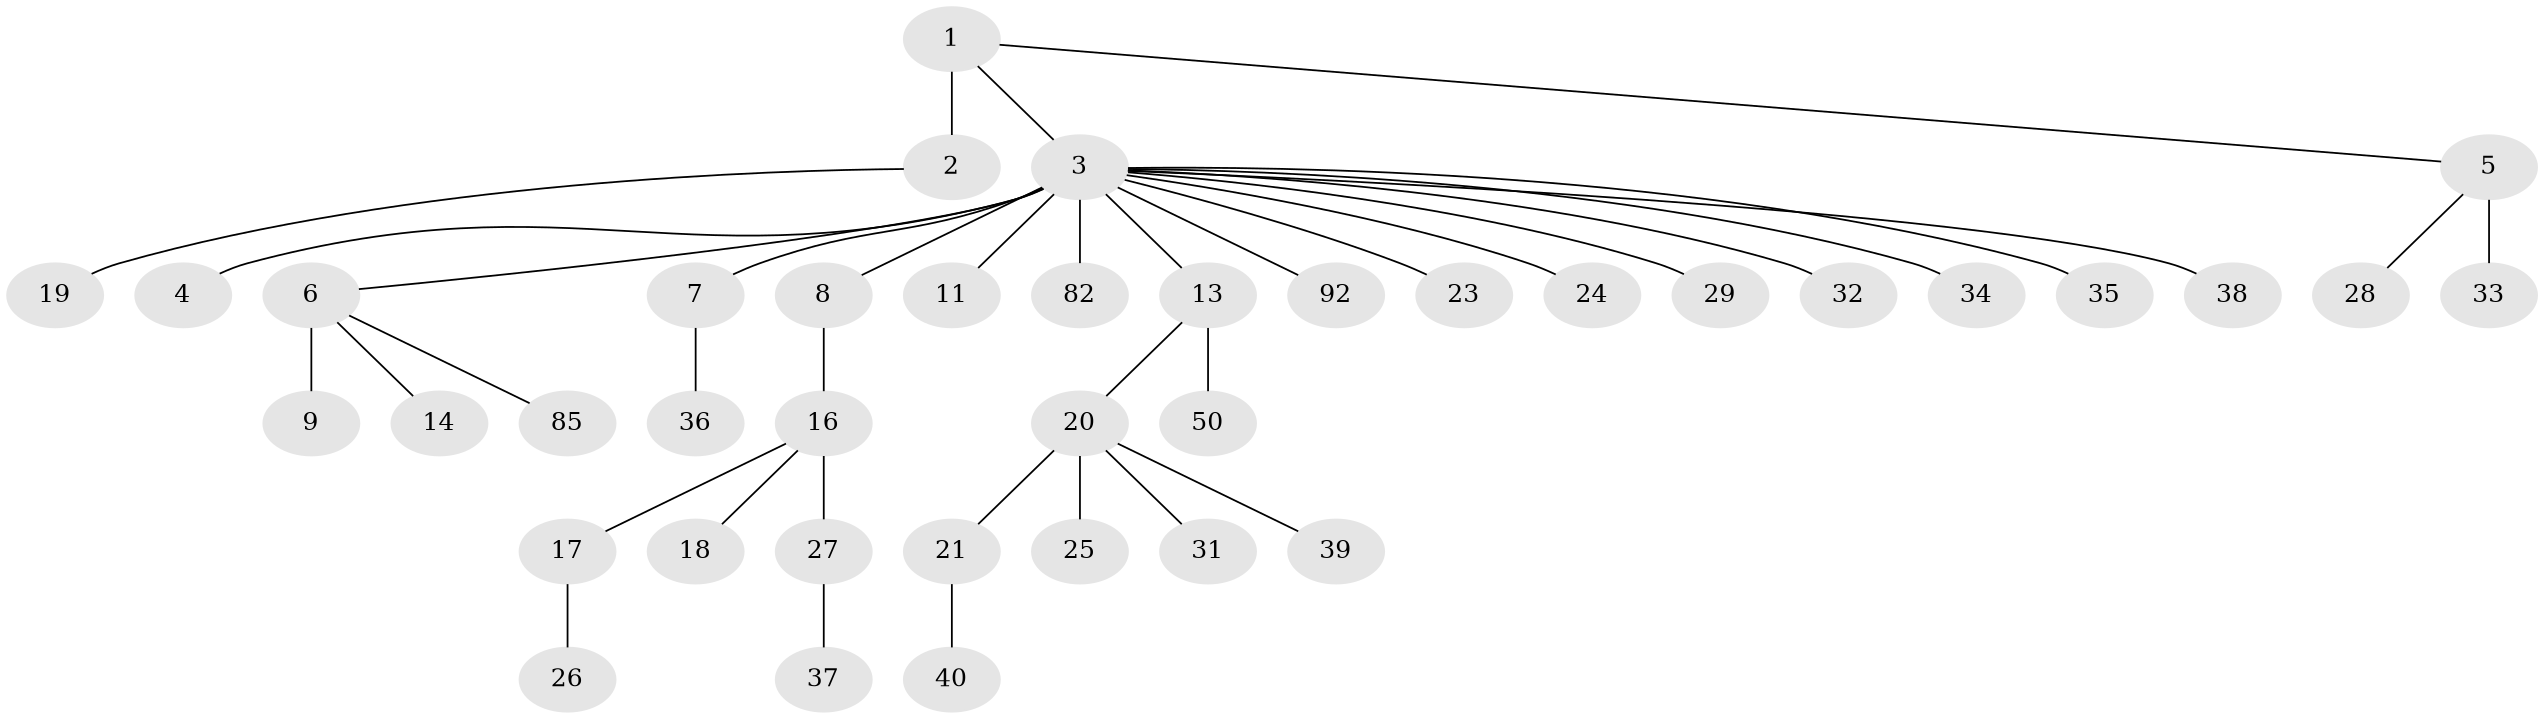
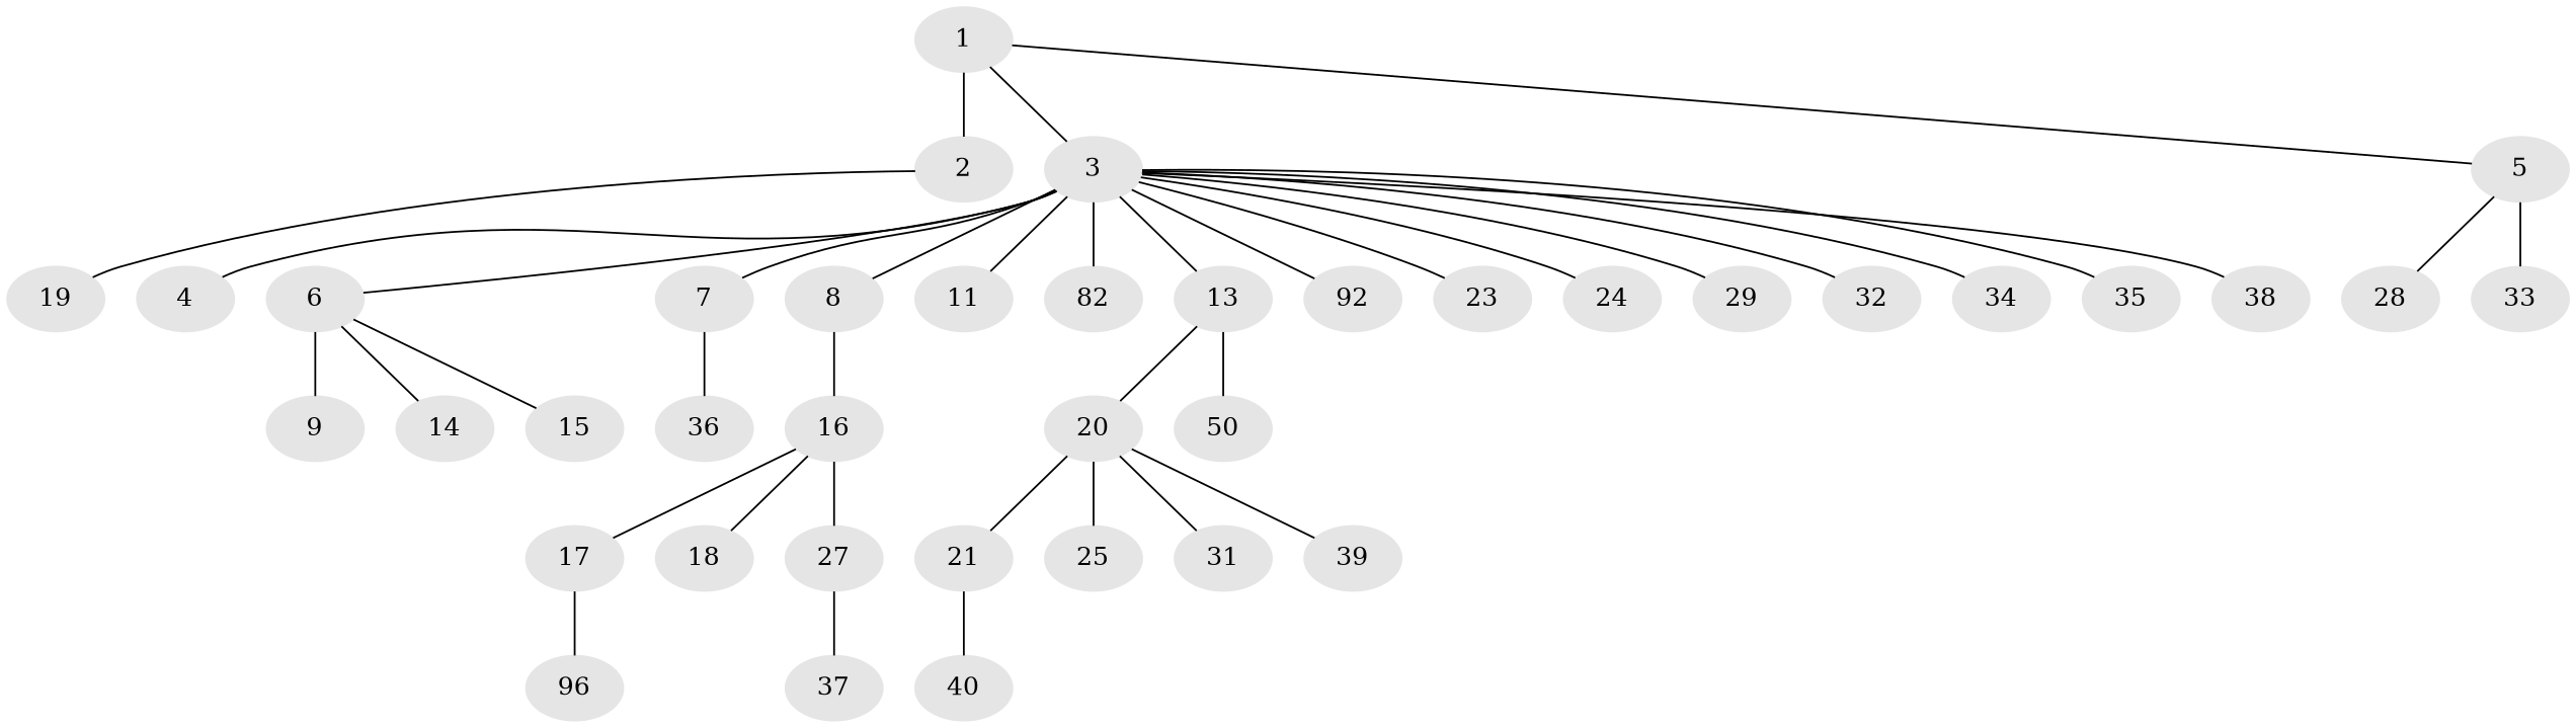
  graph {
    node [color=gray90 style=filled]
    edge [weight=1.0]
    1
    2
    3
    5
    19
    4
    6
    7
    8
    11
    n11 [label=82]
    13
    n13 [label=92]
    23
    24
    29
    32
    34
    35
    38
    28
    33
    9
    14
-   15 [label=85]
+   15
    36
    16
    20
    n29 [label=50]
    17
    18
    27
    21
    25
    31
    39
-   26
+   26 [label=96]
    37
    40
    1 -- 2 [weight=9.0]
    1 -- 3
    1 -- 5
    2 -- 19
    3 -- 4
    3 -- 6
    3 -- 7
    3 -- 8
    3 -- 11
    3 -- n11 [weight=11.0]
    3 -- 13
    3 -- n13
    3 -- 23
    3 -- 24
    3 -- 29
    3 -- 32
    3 -- 34
    3 -- 35
    3 -- 38
    5 -- 28
    5 -- 33 [weight=5.0]
    6 -- 9 [weight=7.0]
    6 -- 14
    6 -- 15
    7 -- 36
    8 -- 16
    13 -- 20
    13 -- n29 [weight=3.0]
    16 -- 17
    16 -- 18
    16 -- 27
    20 -- 21
    20 -- 25
    20 -- 31
    20 -- 39
    17 -- 26
    27 -- 37 [weight=3.0]
    21 -- 40
  }
